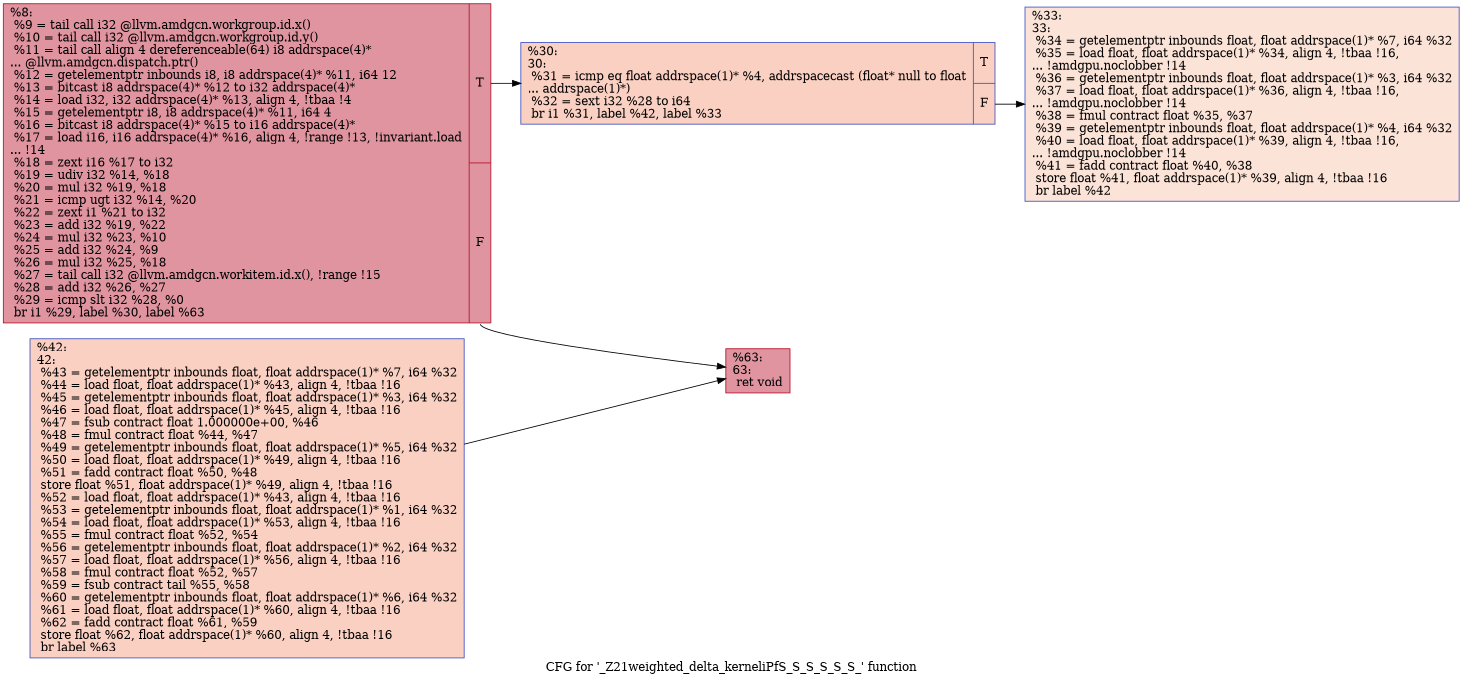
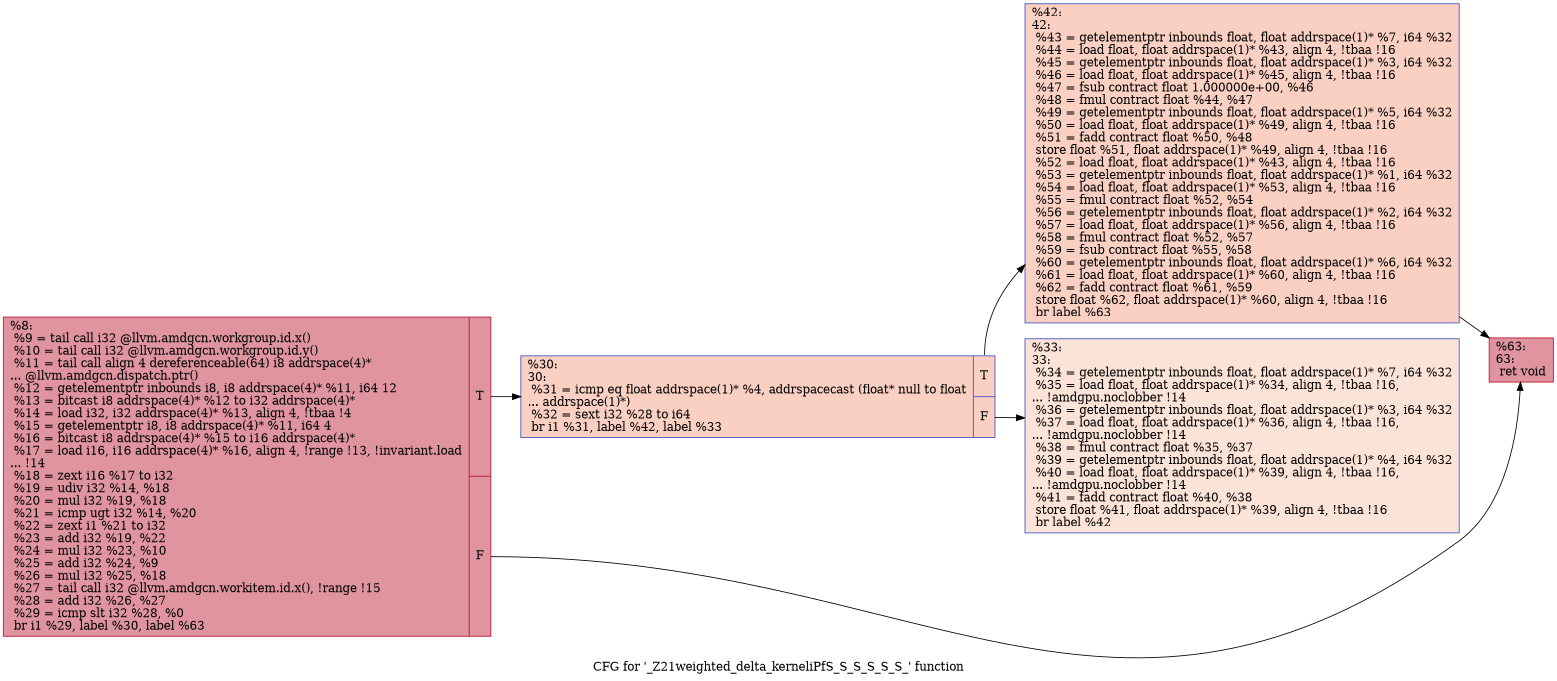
  digraph {
    label="CFG for '_Z21weighted_delta_kerneliPfS_S_S_S_S_S_' function"
    rankdir=LR
    node [color="#3d50c3ff" fillcolor="#b70d2870" shape=record style=filled]
    edge [tailport=s0]
    n1 [color="#b70d28ff" label="{%8:\l  %9 = tail call i32 @llvm.amdgcn.workgroup.id.x()\l  %10 = tail call i32 @llvm.amdgcn.workgroup.id.y()\l  %11 = tail call align 4 dereferenceable(64) i8 addrspace(4)*\l... @llvm.amdgcn.dispatch.ptr()\l  %12 = getelementptr inbounds i8, i8 addrspace(4)* %11, i64 12\l  %13 = bitcast i8 addrspace(4)* %12 to i32 addrspace(4)*\l  %14 = load i32, i32 addrspace(4)* %13, align 4, !tbaa !4\l  %15 = getelementptr i8, i8 addrspace(4)* %11, i64 4\l  %16 = bitcast i8 addrspace(4)* %15 to i16 addrspace(4)*\l  %17 = load i16, i16 addrspace(4)* %16, align 4, !range !13, !invariant.load\l... !14\l  %18 = zext i16 %17 to i32\l  %19 = udiv i32 %14, %18\l  %20 = mul i32 %19, %18\l  %21 = icmp ugt i32 %14, %20\l  %22 = zext i1 %21 to i32\l  %23 = add i32 %19, %22\l  %24 = mul i32 %23, %10\l  %25 = add i32 %24, %9\l  %26 = mul i32 %25, %18\l  %27 = tail call i32 @llvm.amdgcn.workitem.id.x(), !range !15\l  %28 = add i32 %26, %27\l  %29 = icmp slt i32 %28, %0\l  br i1 %29, label %30, label %63\l|{<s0>T|<s1>F}}"]
    n2 [fillcolor="#f3947570" label="{%30:\l30:                                               \l  %31 = icmp eq float addrspace(1)* %4, addrspacecast (float* null to float\l... addrspace(1)*)\l  %32 = sext i32 %28 to i64\l  br i1 %31, label %42, label %33\l|{<s0>T|<s1>F}}"]
    n3 [color="#b70d28ff" label="{%63:\l63:                                               \l  ret void\l}"]
-   n4 [fillcolor="#f3947570" label="{%42:\l42:                                               \l  %43 = getelementptr inbounds float, float addrspace(1)* %7, i64 %32\l  %44 = load float, float addrspace(1)* %43, align 4, !tbaa !16\l  %45 = getelementptr inbounds float, float addrspace(1)* %3, i64 %32\l  %46 = load float, float addrspace(1)* %45, align 4, !tbaa !16\l  %47 = fsub contract float 1.000000e+00, %46\l  %48 = fmul contract float %44, %47\l  %49 = getelementptr inbounds float, float addrspace(1)* %5, i64 %32\l  %50 = load float, float addrspace(1)* %49, align 4, !tbaa !16\l  %51 = fadd contract float %50, %48\l  store float %51, float addrspace(1)* %49, align 4, !tbaa !16\l  %52 = load float, float addrspace(1)* %43, align 4, !tbaa !16\l  %53 = getelementptr inbounds float, float addrspace(1)* %1, i64 %32\l  %54 = load float, float addrspace(1)* %53, align 4, !tbaa !16\l  %55 = fmul contract float %52, %54\l  %56 = getelementptr inbounds float, float addrspace(1)* %2, i64 %32\l  %57 = load float, float addrspace(1)* %56, align 4, !tbaa !16\l  %58 = fmul contract float %52, %57\l  %59 = fsub contract tail %55, %58\l  %60 = getelementptr inbounds float, float addrspace(1)* %6, i64 %32\l  %61 = load float, float addrspace(1)* %60, align 4, !tbaa !16\l  %62 = fadd contract float %61, %59\l  store float %62, float addrspace(1)* %60, align 4, !tbaa !16\l  br label %63\l}"]
+   n4 [fillcolor="#f3947570" label="{%42:\l42:                                               \l  %43 = getelementptr inbounds float, float addrspace(1)* %7, i64 %32\l  %44 = load float, float addrspace(1)* %43, align 4, !tbaa !16\l  %45 = getelementptr inbounds float, float addrspace(1)* %3, i64 %32\l  %46 = load float, float addrspace(1)* %45, align 4, !tbaa !16\l  %47 = fsub contract float 1.000000e+00, %46\l  %48 = fmul contract float %44, %47\l  %49 = getelementptr inbounds float, float addrspace(1)* %5, i64 %32\l  %50 = load float, float addrspace(1)* %49, align 4, !tbaa !16\l  %51 = fadd contract float %50, %48\l  store float %51, float addrspace(1)* %49, align 4, !tbaa !16\l  %52 = load float, float addrspace(1)* %43, align 4, !tbaa !16\l  %53 = getelementptr inbounds float, float addrspace(1)* %1, i64 %32\l  %54 = load float, float addrspace(1)* %53, align 4, !tbaa !16\l  %55 = fmul contract float %52, %54\l  %56 = getelementptr inbounds float, float addrspace(1)* %2, i64 %32\l  %57 = load float, float addrspace(1)* %56, align 4, !tbaa !16\l  %58 = fmul contract float %52, %57\l  %59 = fsub contract float %55, %58\l  %60 = getelementptr inbounds float, float addrspace(1)* %6, i64 %32\l  %61 = load float, float addrspace(1)* %60, align 4, !tbaa !16\l  %62 = fadd contract float %61, %59\l  store float %62, float addrspace(1)* %60, align 4, !tbaa !16\l  br label %63\l}"]
    n5 [fillcolor="#f6bfa670" label="{%33:\l33:                                               \l  %34 = getelementptr inbounds float, float addrspace(1)* %7, i64 %32\l  %35 = load float, float addrspace(1)* %34, align 4, !tbaa !16,\l... !amdgpu.noclobber !14\l  %36 = getelementptr inbounds float, float addrspace(1)* %3, i64 %32\l  %37 = load float, float addrspace(1)* %36, align 4, !tbaa !16,\l... !amdgpu.noclobber !14\l  %38 = fmul contract float %35, %37\l  %39 = getelementptr inbounds float, float addrspace(1)* %4, i64 %32\l  %40 = load float, float addrspace(1)* %39, align 4, !tbaa !16,\l... !amdgpu.noclobber !14\l  %41 = fadd contract float %40, %38\l  store float %41, float addrspace(1)* %39, align 4, !tbaa !16\l  br label %42\l}"]
    n1 -> n2
    n1 -> n3 [tailport=s1]
+   n2 -> n4
    n2 -> n5 [tailport=s1]
    n4 -> n3 [tailport=""]
  }
